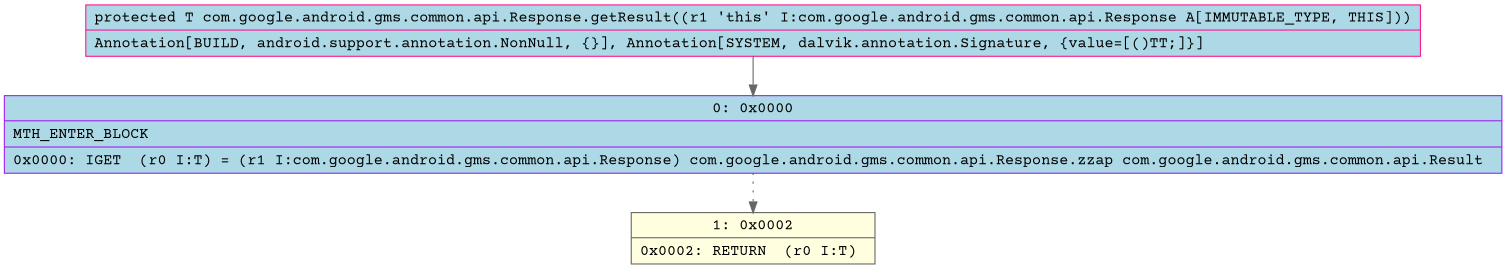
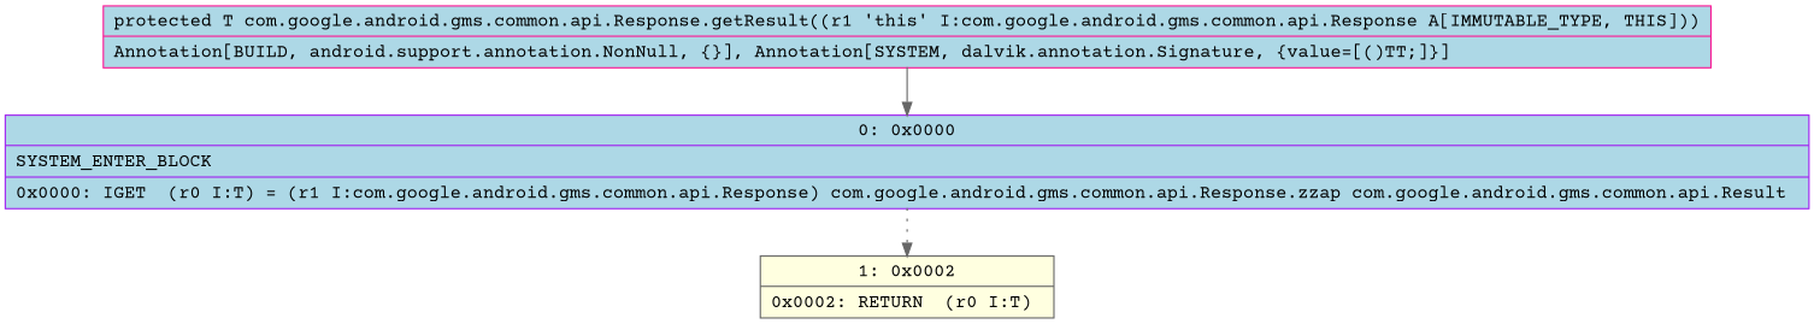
  digraph {
    fontname="Courier Prime"
    node [shape=record style=filled fillcolor=lightblue fontname="Courier Prime"]
    edge [color=gray40 fontname="Courier Prime"]
-   n1 [label="{0\:\ 0x0000|MTH_ENTER_BLOCK\l|0x0000: IGET  (r0 I:T) = (r1 I:com.google.android.gms.common.api.Response) com.google.android.gms.common.api.Response.zzap com.google.android.gms.common.api.Result \l}" color=purple]
+   n1 [label="{0\:\ 0x0000|SYSTEM_ENTER_BLOCK\l|0x0000: IGET  (r0 I:T) = (r1 I:com.google.android.gms.common.api.Response) com.google.android.gms.common.api.Response.zzap com.google.android.gms.common.api.Result \l}" color=purple]
    n2 [label="{1\:\ 0x0002|0x0002: RETURN  (r0 I:T) \l}" fillcolor=lightyellow color=gray40]
    n3 [label="{protected T com.google.android.gms.common.api.Response.getResult((r1 'this' I:com.google.android.gms.common.api.Response A[IMMUTABLE_TYPE, THIS]))  | Annotation[BUILD, android.support.annotation.NonNull, \{\}], Annotation[SYSTEM, dalvik.annotation.Signature, \{value=[()TT;]\}]\l}" color=deeppink]
    n1 -> n2 [style=dotted]
    n3 -> n1 [style=solid]
  }
